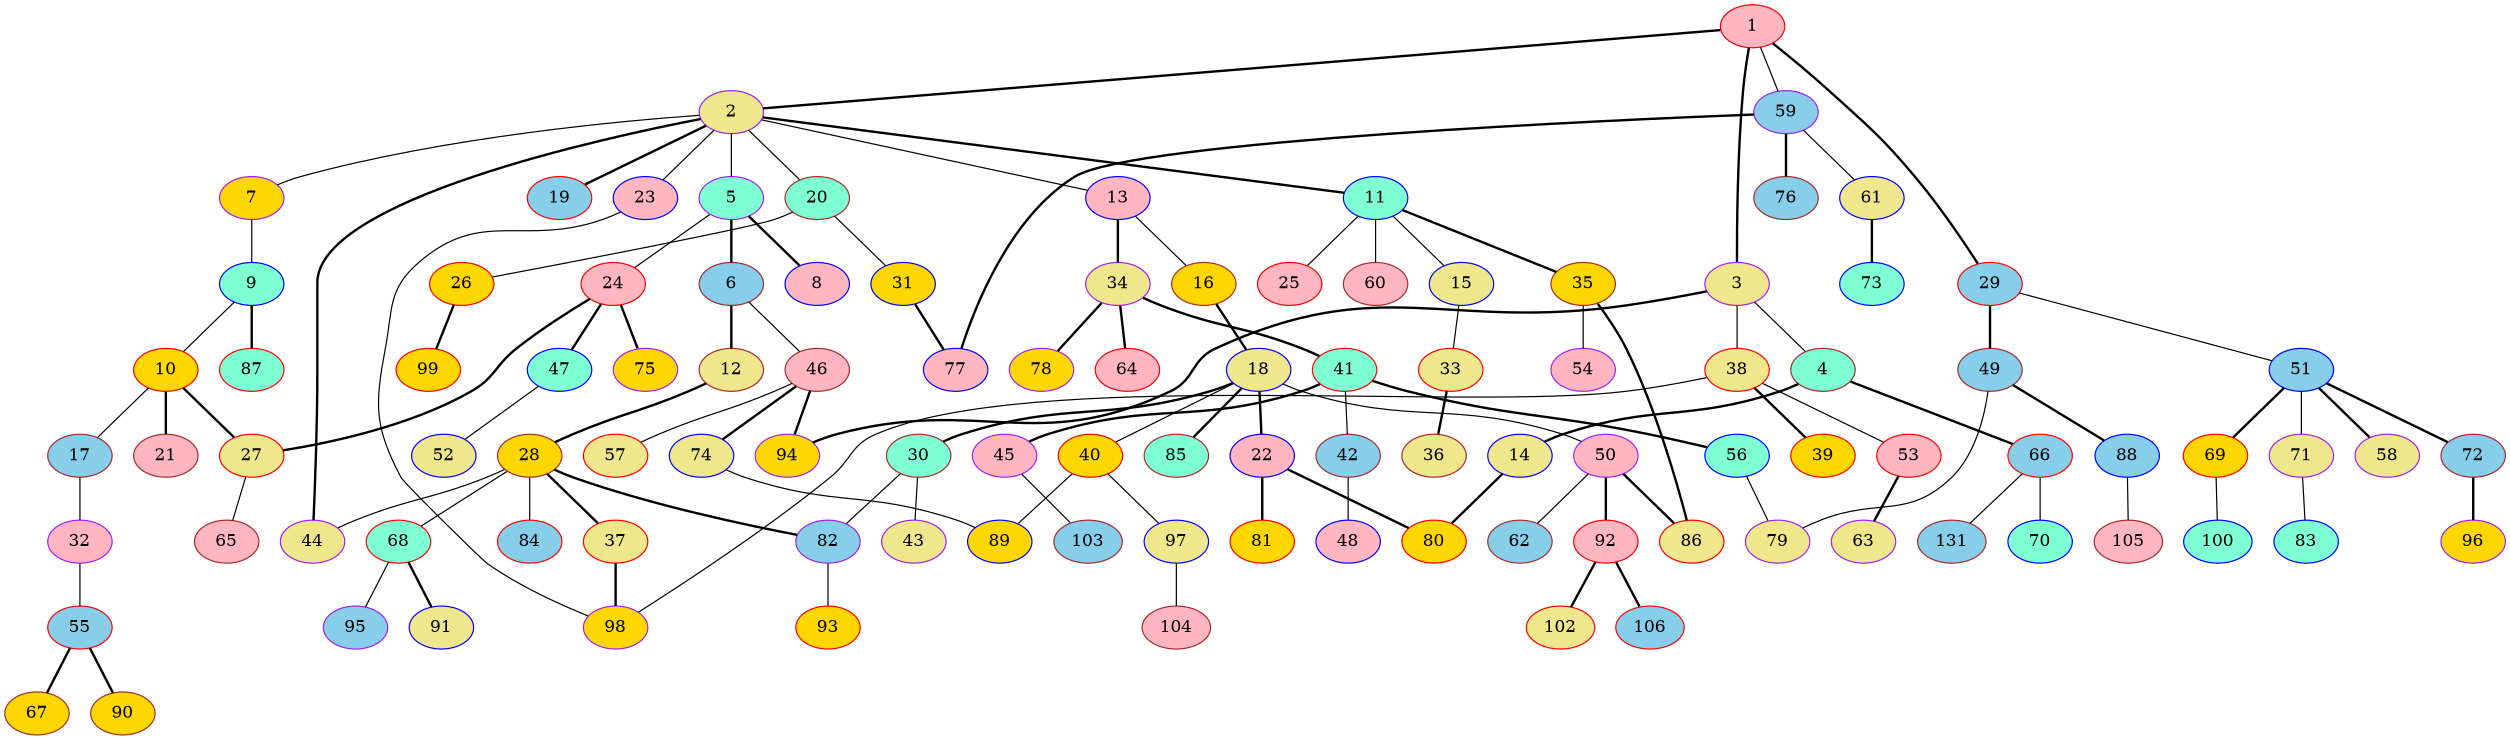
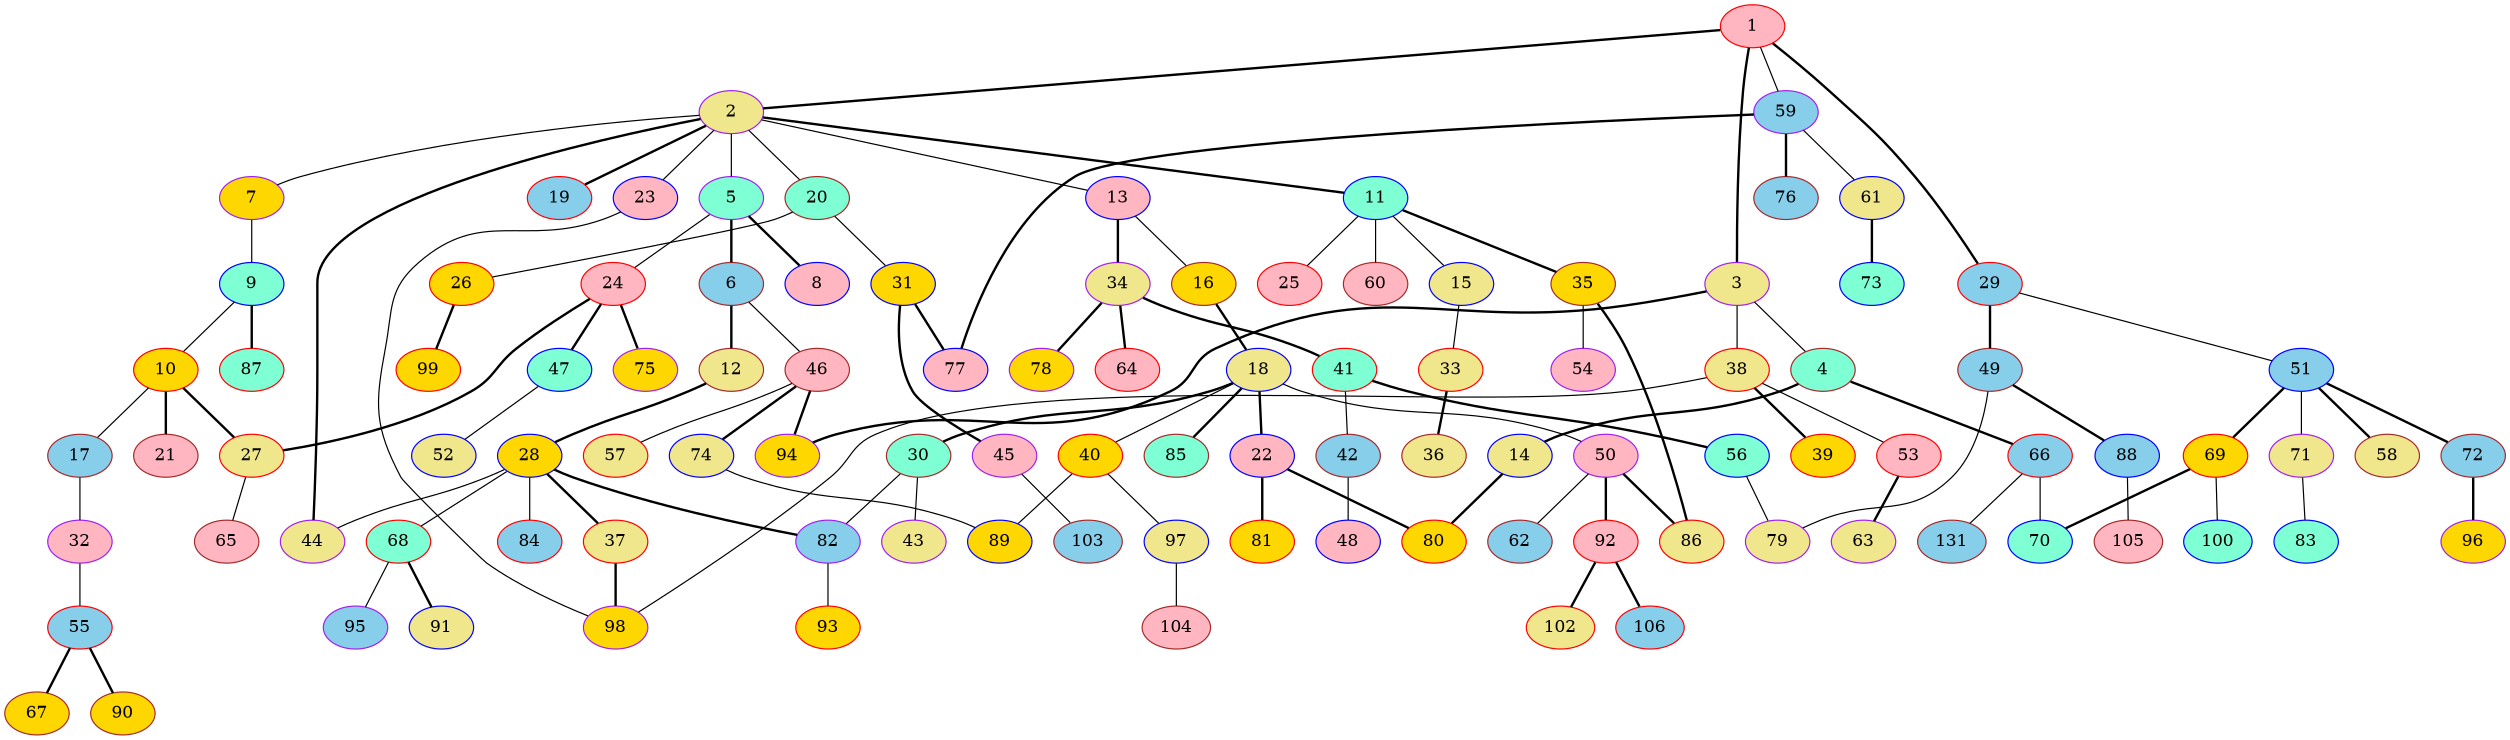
  graph {
    node [color=red fillcolor=khaki style=filled]
    edge [style=bold]
    1 [fillcolor=lightpink]
    2 [color=purple]
    3 [color=purple]
    29 [fillcolor=skyblue]
    59 [color=purple fillcolor=skyblue]
    5 [color=purple fillcolor=aquamarine]
    7 [color=purple fillcolor=gold]
    11 [color=blue fillcolor=aquamarine]
    13 [color=blue fillcolor=lightpink]
    19 [fillcolor=skyblue]
    20 [color=brown fillcolor=aquamarine]
    23 [color=blue fillcolor=lightpink]
    44 [color=purple]
    4 [color=brown fillcolor=aquamarine]
    38
    94 [color=purple fillcolor=gold]
    49 [color=brown fillcolor=skyblue]
    51 [color=blue fillcolor=skyblue]
    77 [color=blue fillcolor=lightpink]
    61 [color=blue]
    76 [color=brown fillcolor=skyblue]
    6 [color=brown fillcolor=skyblue]
    8 [color=blue fillcolor=lightpink]
    24 [fillcolor=lightpink]
    9 [color=blue fillcolor=aquamarine]
    15 [color=blue]
    25 [fillcolor=lightpink]
    35 [color=brown fillcolor=gold]
    60 [color=brown fillcolor=lightpink]
    16 [color=brown fillcolor=gold]
    34 [color=purple]
    26 [fillcolor=gold]
    31 [color=blue fillcolor=gold]
    98 [color=purple fillcolor=gold]
    14 [color=blue]
    66 [fillcolor=skyblue]
    39 [fillcolor=gold]
    53 [fillcolor=lightpink]
    80 [fillcolor=gold]
    70 [color=blue fillcolor=aquamarine]
    n41 [color=brown fillcolor=skyblue label=131]
    12 [color=brown]
    46 [color=brown fillcolor=lightpink]
    27
    47 [color=blue fillcolor=aquamarine]
    75 [color=purple fillcolor=gold]
-   28 [color=brown fillcolor=gold]
+   28 [color=blue fillcolor=gold]
    57
    74 [color=blue]
    10 [fillcolor=gold]
    87 [fillcolor=aquamarine]
    17 [color=brown fillcolor=skyblue]
    21 [color=brown fillcolor=lightpink]
    32 [color=purple fillcolor=lightpink]
    65 [color=brown fillcolor=lightpink]
    33
    54 [color=purple fillcolor=lightpink]
    86
    37
    68 [fillcolor=aquamarine]
    82 [color=purple fillcolor=skyblue]
    84 [fillcolor=skyblue]
    18 [color=blue]
    41 [fillcolor=aquamarine]
    64 [fillcolor=lightpink]
    78 [color=purple fillcolor=gold]
    36 [color=brown]
    22 [color=blue fillcolor=lightpink]
    30 [color=brown fillcolor=aquamarine]
    40 [fillcolor=gold]
    50 [color=purple fillcolor=lightpink]
    85 [color=brown fillcolor=aquamarine]
    55 [fillcolor=skyblue]
    81 [fillcolor=gold]
    43 [color=purple]
    89 [color=blue fillcolor=gold]
    97 [color=blue]
    62 [color=brown fillcolor=skyblue]
    92 [fillcolor=lightpink]
    99 [fillcolor=gold]
    45 [color=purple fillcolor=lightpink]
    52 [color=blue]
    91 [color=blue]
    95 [color=purple fillcolor=skyblue]
    93 [fillcolor=gold]
    79 [color=purple]
    88 [color=blue fillcolor=skyblue]
-   58 [color=purple]
+   58 [color=brown]
    69 [fillcolor=gold]
    71 [color=purple]
    72 [color=brown fillcolor=skyblue]
    103 [color=brown fillcolor=skyblue]
    67 [color=brown fillcolor=gold]
    90 [color=brown fillcolor=gold]
    42 [color=brown fillcolor=skyblue]
    56 [color=blue fillcolor=aquamarine]
    63 [color=purple]
    104 [color=brown fillcolor=lightpink]
    48 [color=blue fillcolor=lightpink]
    105 [color=brown fillcolor=lightpink]
    102
    106 [fillcolor=skyblue]
    100 [color=blue fillcolor=aquamarine]
    83 [color=blue fillcolor=aquamarine]
    96 [color=purple fillcolor=gold]
    73 [color=blue fillcolor=aquamarine]
    1 -- 2
    1 -- 3
    1 -- 29
    1 -- 59 [style=solid]
    2 -- 5 [style=solid]
    2 -- 7 [style=solid]
    2 -- 11
    2 -- 13 [style=solid]
    2 -- 19
    2 -- 20 [style=solid]
    2 -- 23 [style=solid]
    2 -- 44
    3 -- 4 [style=solid]
    3 -- 38 [style=solid]
    3 -- 94
    29 -- 49
    29 -- 51 [style=solid]
    59 -- 77
    59 -- 61 [style=solid]
    59 -- 76
    5 -- 6
    5 -- 8
    5 -- 24 [style=solid]
    7 -- 9 [style=solid]
    11 -- 15 [style=solid]
    11 -- 25 [style=solid]
    11 -- 35
    11 -- 60 [style=solid]
    13 -- 16 [style=solid]
    13 -- 34
    20 -- 26 [style=solid]
    20 -- 31 [style=solid]
    23 -- 98 [style=solid]
    4 -- 14
    4 -- 66
    38 -- 98 [style=solid]
    38 -- 39
    38 -- 53 [style=solid]
    49 -- 79 [style=solid]
    49 -- 88
    51 -- 58
    51 -- 69
    51 -- 71 [style=solid]
    51 -- 72
    61 -- 73
    6 -- 12
    6 -- 46 [style=solid]
    24 -- 27
    24 -- 47
    24 -- 75
    9 -- 10 [style=solid]
    9 -- 87
    15 -- 33 [style=solid]
    35 -- 54 [style=solid]
    35 -- 86
    16 -- 18
    34 -- 41
    34 -- 64
    34 -- 78
    26 -- 99
    31 -- 77
-   41 -- 45
+   31 -- 45
    14 -- 80
    66 -- 70 [style=solid]
    66 -- n41 [style=solid]
    53 -- 63
    12 -- 28
    46 -- 94
    46 -- 57 [style=solid]
    46 -- 74
    27 -- 65 [style=solid]
    47 -- 52 [style=solid]
    28 -- 44 [style=solid]
    28 -- 37
    28 -- 68 [style=solid]
    28 -- 82
    28 -- 84 [style=solid]
    74 -- 89 [style=solid]
    10 -- 27
    10 -- 17 [style=solid]
    10 -- 21
    17 -- 32 [style=solid]
    32 -- 55 [style=solid]
    33 -- 36
    37 -- 98
    68 -- 91
    68 -- 95 [style=solid]
    82 -- 93 [style=solid]
    18 -- 22
    18 -- 30
    18 -- 40 [style=solid]
    18 -- 50 [style=solid]
    18 -- 85
    41 -- 42 [style=solid]
    41 -- 56
    22 -- 80
    22 -- 81
    30 -- 82 [style=solid]
    30 -- 43 [style=solid]
    40 -- 89 [style=solid]
    40 -- 97 [style=solid]
    50 -- 86
    50 -- 62 [style=solid]
    50 -- 92
    55 -- 67
    55 -- 90
    97 -- 104 [style=solid]
    92 -- 102
    92 -- 106
    45 -- 103 [style=solid]
    88 -- 105 [style=solid]
+   69 -- 70
    69 -- 100 [style=solid]
    71 -- 83 [style=solid]
    72 -- 96
    42 -- 48 [style=solid]
    56 -- 79 [style=solid]
  }
